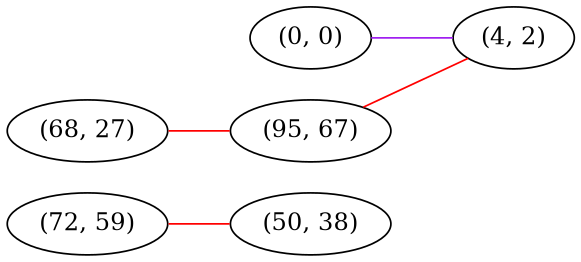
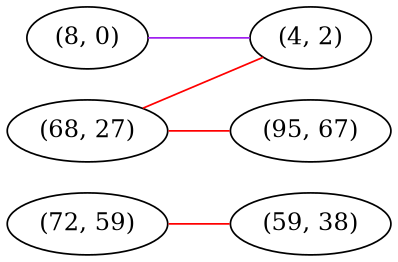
  graph {
    rankdir=LR
    edge [color=red weight=1]
    n1 [label="(72, 59)"]
-   "(59, 38)" [label="(50, 38)"]
-   "(0, 0)"
+   "(59, 38)"
+   "(0, 0)" [label="(8, 0)"]
    "(4, 2)"
    "(68, 27)"
    "(95, 67)"
    n1 -- "(59, 38)"
    "(0, 0)" -- "(4, 2)" [color=purple weight=4]
    "(68, 27)" -- "(95, 67)"
-   "(95, 67)" -- "(4, 2)"
+   "(68, 27)" -- "(4, 2)"
  }
